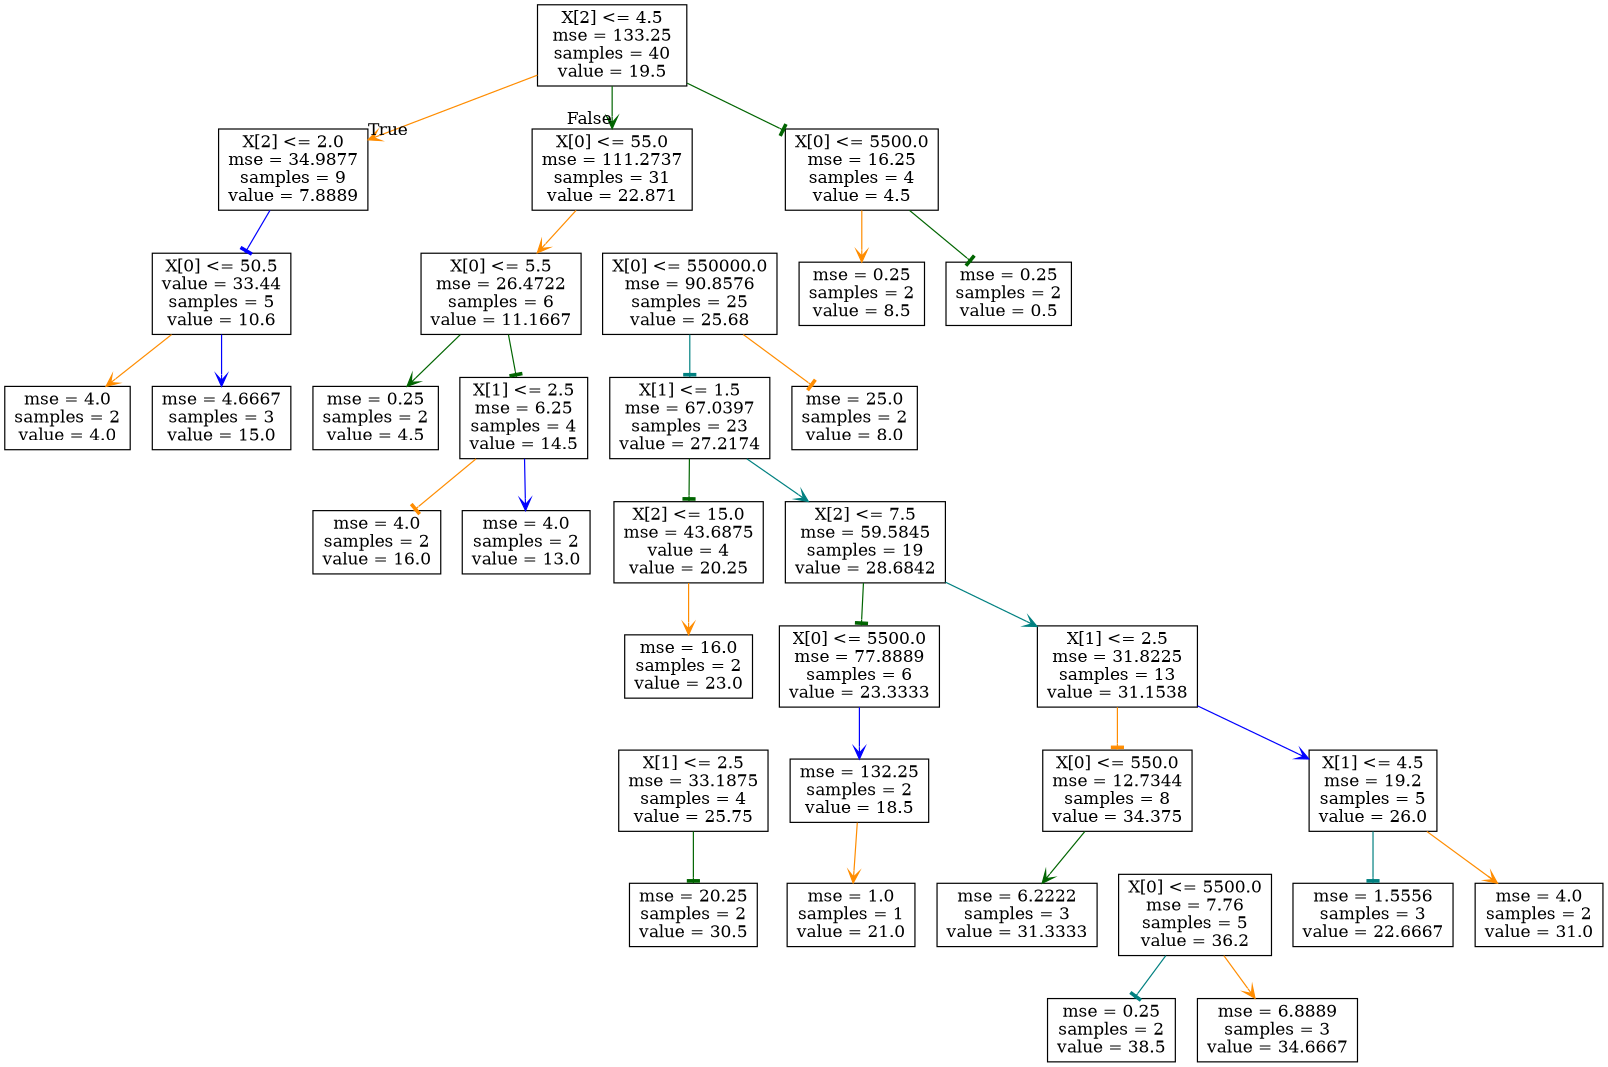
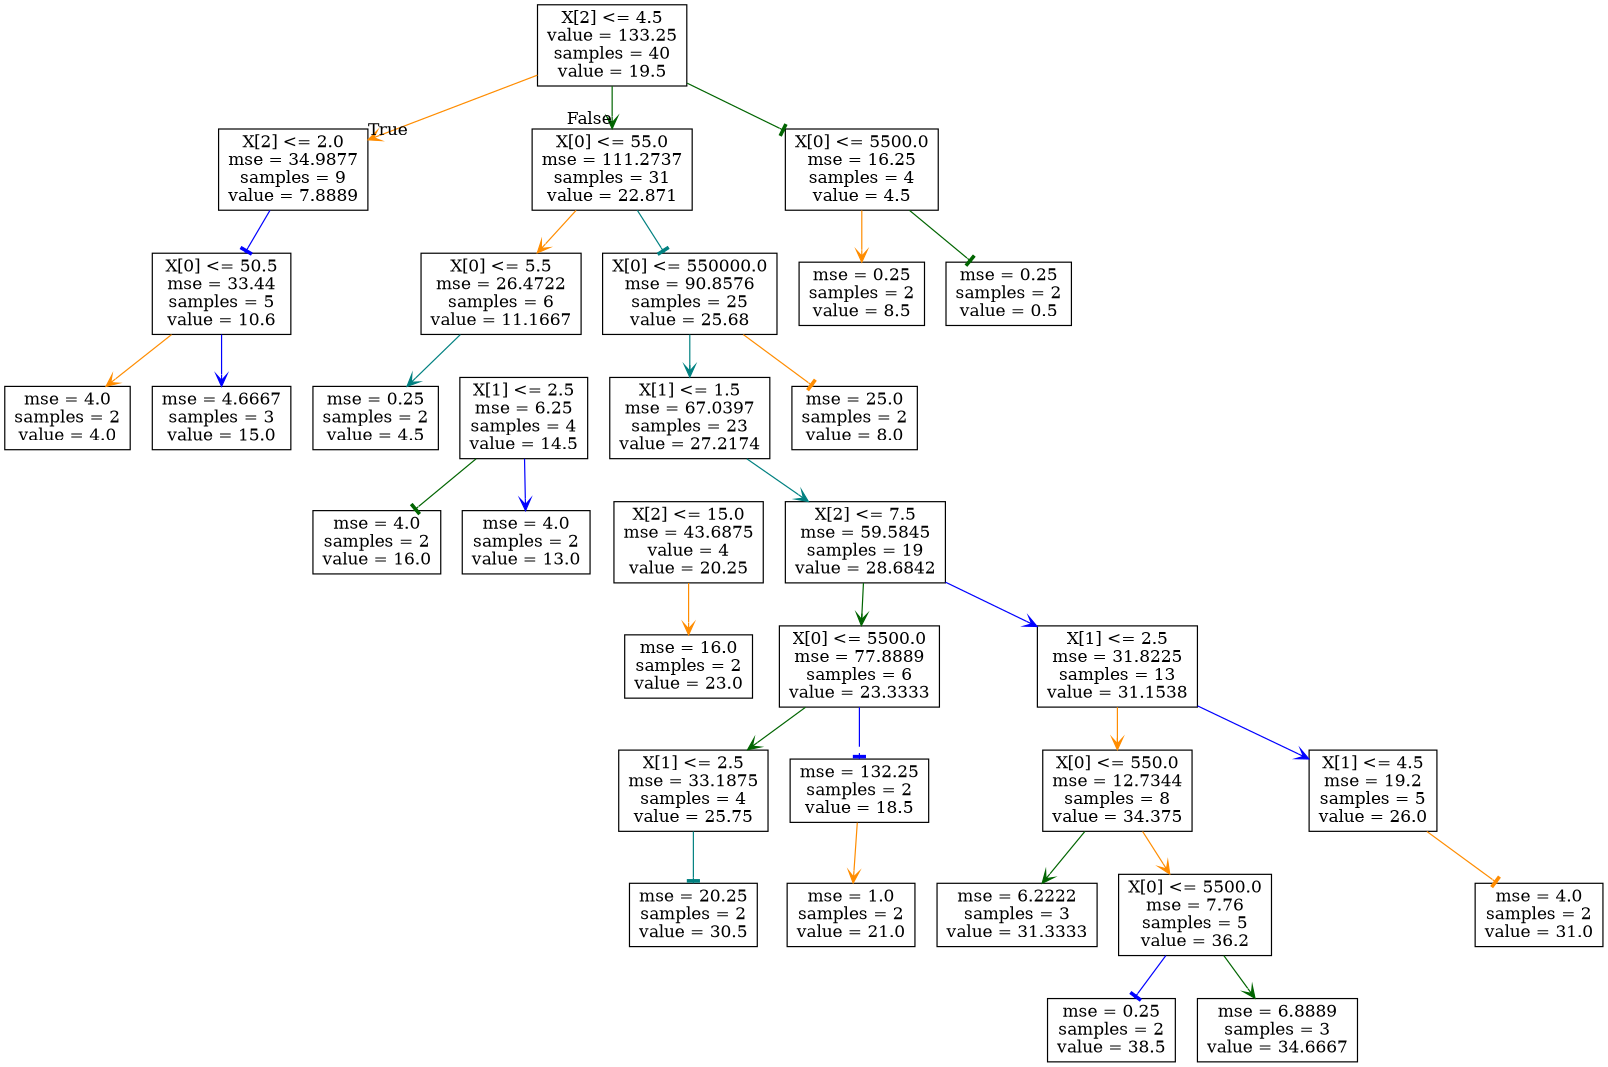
  digraph {
    node [shape=box]
    edge [arrowhead=vee color=darkorange]
-   n1 [label="X[2] <= 4.5\nmse = 133.25\nsamples = 40\nvalue = 19.5"]
+   n1 [label="X[2] <= 4.5\nvalue = 133.25\nsamples = 40\nvalue = 19.5"]
    n2 [label="X[2] <= 2.0\nmse = 34.9877\nsamples = 9\nvalue = 7.8889"]
    n3 [label="X[0] <= 55.0\nmse = 111.2737\nsamples = 31\nvalue = 22.871"]
    n4 [label="X[0] <= 5500.0\nmse = 16.25\nsamples = 4\nvalue = 4.5"]
-   n5 [label="X[0] <= 50.5\nvalue = 33.44\nsamples = 5\nvalue = 10.6"]
+   n5 [label="X[0] <= 50.5\nmse = 33.44\nsamples = 5\nvalue = 10.6"]
    n6 [label="X[0] <= 5.5\nmse = 26.4722\nsamples = 6\nvalue = 11.1667"]
    n7 [label="X[0] <= 550000.0\nmse = 90.8576\nsamples = 25\nvalue = 25.68"]
    n8 [label="mse = 0.25\nsamples = 2\nvalue = 8.5"]
    n9 [label="mse = 0.25\nsamples = 2\nvalue = 0.5"]
    n10 [label="mse = 4.0\nsamples = 2\nvalue = 4.0"]
    n11 [label="mse = 4.6667\nsamples = 3\nvalue = 15.0"]
    n12 [label="mse = 0.25\nsamples = 2\nvalue = 4.5"]
    n13 [label="X[1] <= 2.5\nmse = 6.25\nsamples = 4\nvalue = 14.5"]
    n14 [label="X[1] <= 1.5\nmse = 67.0397\nsamples = 23\nvalue = 27.2174"]
    n15 [label="mse = 25.0\nsamples = 2\nvalue = 8.0"]
    n16 [label="mse = 4.0\nsamples = 2\nvalue = 16.0"]
    n17 [label="mse = 4.0\nsamples = 2\nvalue = 13.0"]
    n18 [label="X[2] <= 15.0\nmse = 43.6875\nvalue = 4\nvalue = 20.25"]
    n19 [label="X[2] <= 7.5\nmse = 59.5845\nsamples = 19\nvalue = 28.6842"]
    n20 [label="mse = 16.0\nsamples = 2\nvalue = 23.0"]
    n21 [label="X[0] <= 5500.0\nmse = 77.8889\nsamples = 6\nvalue = 23.3333"]
    n22 [label="X[1] <= 2.5\nmse = 31.8225\nsamples = 13\nvalue = 31.1538"]
    n23 [label="X[1] <= 2.5\nmse = 33.1875\nsamples = 4\nvalue = 25.75"]
    n24 [label="mse = 132.25\nsamples = 2\nvalue = 18.5"]
    n25 [label="X[0] <= 550.0\nmse = 12.7344\nsamples = 8\nvalue = 34.375"]
    n26 [label="X[1] <= 4.5\nmse = 19.2\nsamples = 5\nvalue = 26.0"]
    n27 [label="mse = 20.25\nsamples = 2\nvalue = 30.5"]
-   n28 [label="mse = 1.0\nsamples = 1\nvalue = 21.0"]
+   n28 [label="mse = 1.0\nsamples = 2\nvalue = 21.0"]
    n29 [label="mse = 6.2222\nsamples = 3\nvalue = 31.3333"]
    n30 [label="X[0] <= 5500.0\nmse = 7.76\nsamples = 5\nvalue = 36.2"]
-   n31 [label="mse = 1.5556\nsamples = 3\nvalue = 22.6667"]
    n32 [label="mse = 4.0\nsamples = 2\nvalue = 31.0"]
    n33 [label="mse = 0.25\nsamples = 2\nvalue = 38.5"]
    n34 [label="mse = 6.8889\nsamples = 3\nvalue = 34.6667"]
    n1 -> n2 [headlabel=True labelangle=45 labeldistance=2.5]
    n1 -> n3 [color=darkgreen headlabel=False labelangle=-45 labeldistance=2.5]
    n1 -> n4 [arrowhead=tee color=darkgreen]
    n2 -> n5 [arrowhead=tee color=blue]
    n3 -> n6
+   n3 -> n7 [arrowhead=tee color=teal]
    n4 -> n8
    n4 -> n9 [arrowhead=tee color=darkgreen]
    n5 -> n10
    n5 -> n11 [color=blue]
-   n6 -> n12 [color=darkgreen]
-   n6 -> n13 [arrowhead=tee color=darkgreen]
-   n7 -> n14 [arrowhead=tee color=teal]
+   n6 -> n12 [color=teal]
+   n7 -> n14 [color=teal]
    n7 -> n15 [arrowhead=tee]
-   n13 -> n16 [arrowhead=tee]
+   n13 -> n16 [arrowhead=tee color=darkgreen]
    n13 -> n17 [color=blue]
-   n14 -> n18 [arrowhead=tee color=darkgreen]
    n14 -> n19 [color=teal]
    n18 -> n20
-   n19 -> n21 [arrowhead=tee color=darkgreen]
-   n19 -> n22 [color=teal]
-   n21 -> n24 [color=blue]
-   n22 -> n25 [arrowhead=tee]
+   n19 -> n21 [color=darkgreen]
+   n19 -> n22 [color=blue]
+   n21 -> n23 [color=darkgreen]
+   n21 -> n24 [arrowhead=tee color=blue]
+   n22 -> n25
    n22 -> n26 [color=blue]
-   n23 -> n27 [arrowhead=tee color=darkgreen]
+   n23 -> n27 [arrowhead=tee color=teal]
    n24 -> n28
    n25 -> n29 [color=darkgreen]
-   n26 -> n31 [arrowhead=tee color=teal]
-   n26 -> n32
-   n30 -> n33 [arrowhead=tee color=teal]
-   n30 -> n34
+   n25 -> n30
+   n26 -> n32 [arrowhead=tee]
+   n30 -> n33 [arrowhead=tee color=blue]
+   n30 -> n34 [color=darkgreen]
  }
